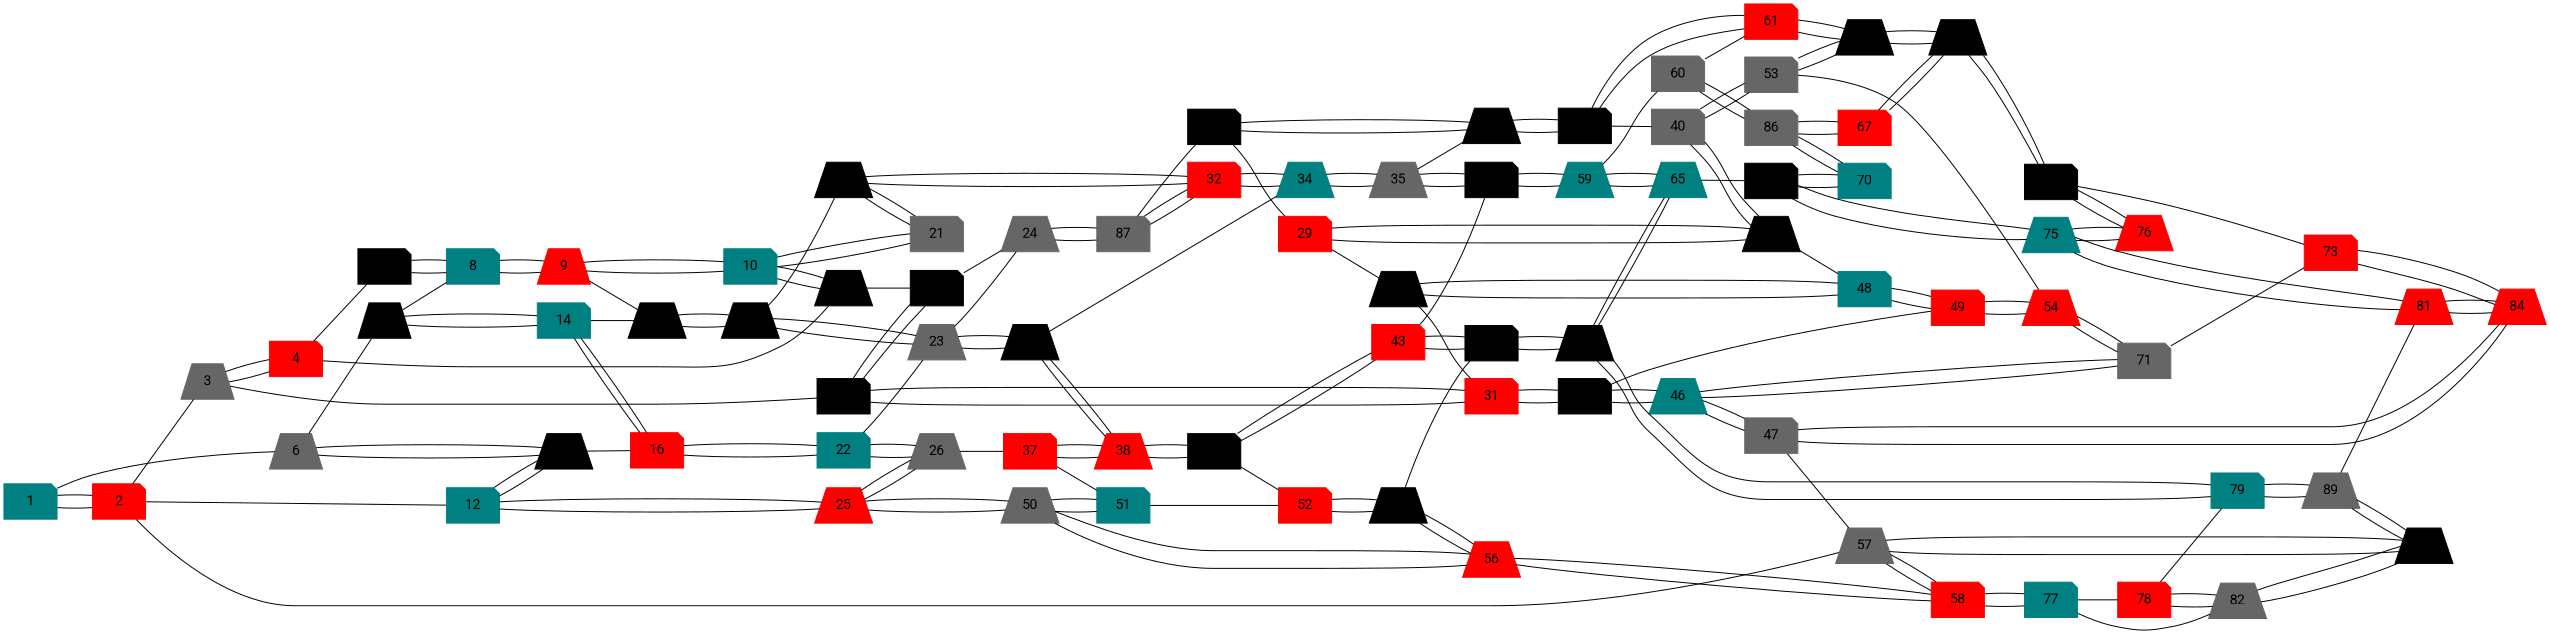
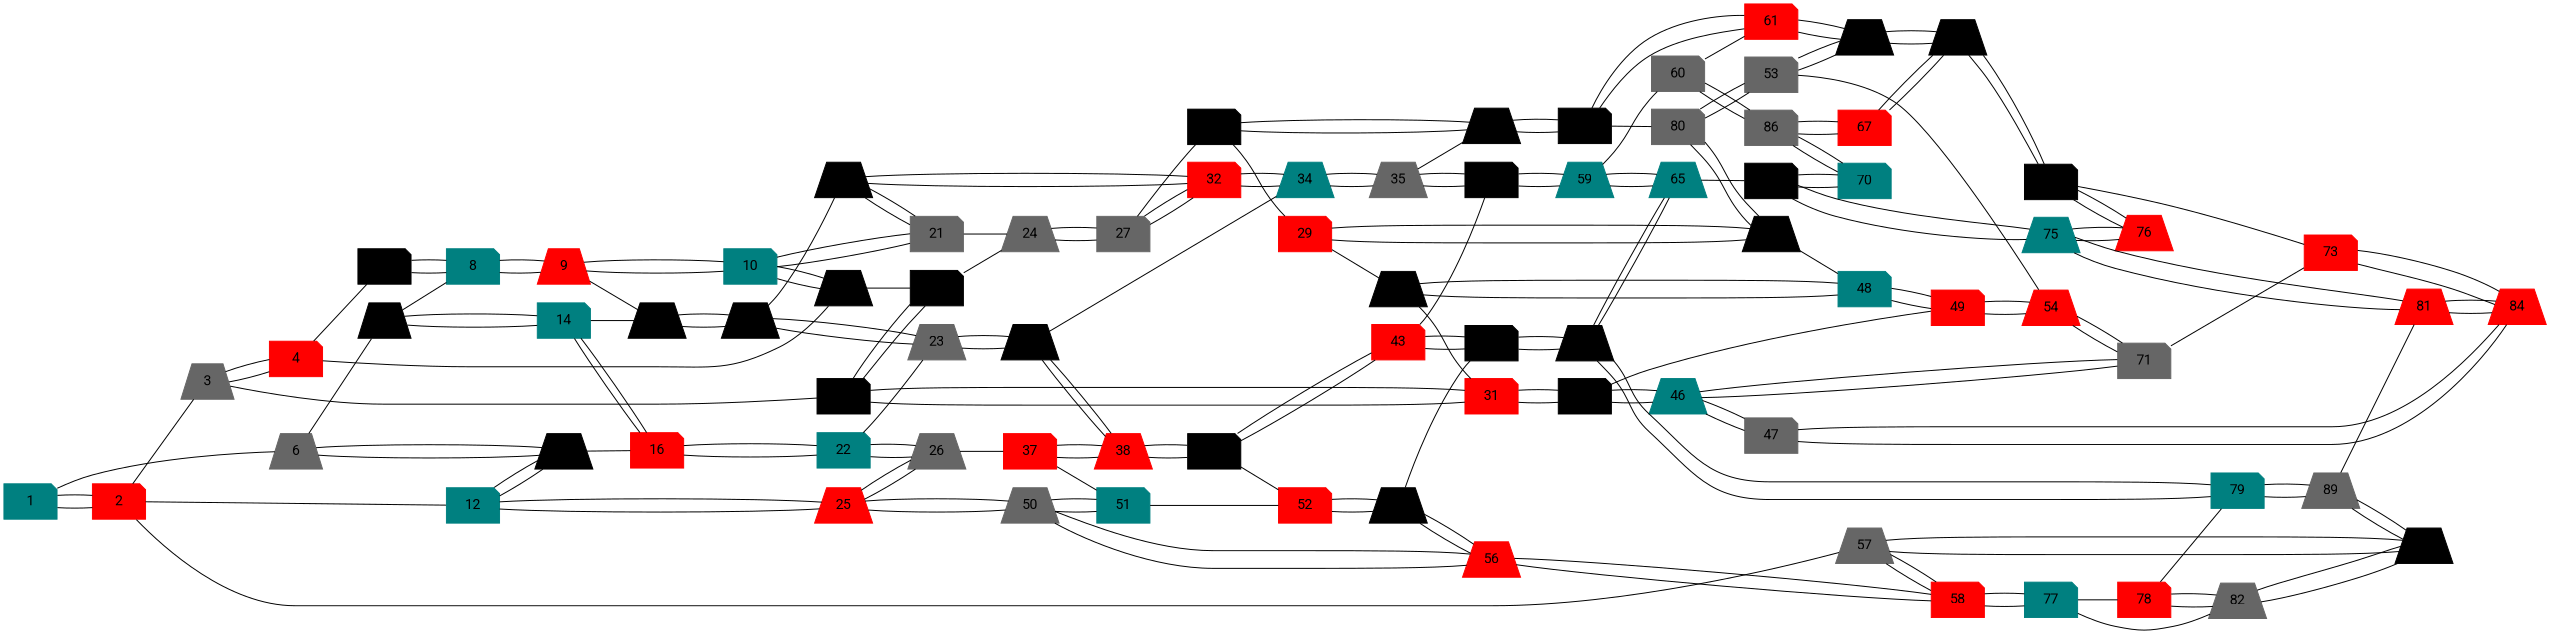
  graph {
    fontname=Roboto
    rankdir=LR
    node [color=black fontname=Roboto shape=note style=filled]
    edge [fontname=Roboto]
    1 [color=teal]
    2 [color=red]
    6 [color=gray40 shape=trapezium]
    3 [color=gray40 shape=trapezium]
    12 [color=teal]
    57 [color=gray40 shape=trapezium]
    7 [shape=trapezium]
    13 [shape=trapezium]
    4 [color=red]
    17
    25 [color=red shape=trapezium]
    58 [color=red]
    83 [shape=trapezium]
    5
    11 [shape=trapezium]
    18
    31 [color=red]
    47 [color=gray40]
    84 [color=red shape=trapezium]
    8 [color=teal]
    9 [color=red shape=trapezium]
    14 [color=teal]
    16 [color=red]
    15 [shape=trapezium]
    10 [color=teal]
    21 [color=gray40]
    19 [shape=trapezium]
    24 [color=gray40 shape=trapezium]
    26 [color=gray40 shape=trapezium]
    50 [color=gray40 shape=trapezium]
    22 [color=teal]
    20 [shape=trapezium]
    23 [color=gray40 shape=trapezium]
    45
-   27 [color=gray40 label=87]
+   27 [color=gray40]
    32 [color=red]
    33 [shape=trapezium]
    34 [color=teal shape=trapezium]
    37 [color=red]
    38 [color=red shape=trapezium]
    28
    51 [color=teal]
    56 [color=red shape=trapezium]
    29 [color=red]
    36 [shape=trapezium]
    30 [shape=trapezium]
    41 [shape=trapezium]
    39
    48 [color=teal]
    49 [color=red]
    46 [color=teal shape=trapezium]
    35 [color=gray40 shape=trapezium]
    42
    44
    59 [color=teal shape=trapezium]
-   40 [color=gray40]
+   40 [color=gray40 label=80]
    61 [color=red]
    52 [color=red]
    43 [color=red]
    53 [color=gray40]
    62 [shape=trapezium]
    54 [color=red shape=trapezium]
    63
    55 [shape=trapezium]
    64 [shape=trapezium]
    60 [color=gray40]
    65 [color=teal shape=trapezium]
    71 [color=gray40]
    73 [color=red]
    68 [shape=trapezium]
    77 [color=teal]
    78 [color=red]
    82 [color=gray40 shape=trapezium]
    n74 [color=gray40 label=86]
    69
    67 [color=red]
    70 [color=teal]
    72
    79 [color=teal]
    n80 [color=gray40 label=89 shape=trapezium]
    75 [color=teal shape=trapezium]
    76 [color=red shape=trapezium]
    81 [color=red shape=trapezium]
    1 -- 2
    1 -- 2
    1 -- 6
    2 -- 3
    2 -- 12
    2 -- 57
    6 -- 7
    6 -- 13
    6 -- 13
    3 -- 4
    3 -- 4
    3 -- 17
    12 -- 13
    12 -- 13
    12 -- 25
    12 -- 25
    57 -- 58
    57 -- 58
    57 -- 83
    57 -- 83
    7 -- 8
    7 -- 14
    7 -- 14
    13 -- 16
    4 -- 5
    4 -- 11
    17 -- 18
    17 -- 18
    17 -- 31
    17 -- 31
    25 -- 26
    25 -- 26
    25 -- 50
    25 -- 50
    58 -- 77
    58 -- 77
    5 -- 8
    5 -- 8
    11 -- 18
    18 -- 24
    31 -- 45
    31 -- 45
-   47 -- 57
    47 -- 84
    47 -- 84
    8 -- 9
    8 -- 9
    9 -- 15
    9 -- 10
    9 -- 10
    14 -- 16
    14 -- 16
    14 -- 15
    16 -- 22
    16 -- 22
    15 -- 19
    15 -- 19
    10 -- 11
    10 -- 11
    10 -- 21
    10 -- 21
-   23 -- 24
+   21 -- 24
    19 -- 20
    19 -- 23
    19 -- 23
    24 -- 27
    24 -- 27
    26 -- 37
    50 -- 51
    50 -- 51
    50 -- 56
    50 -- 56
    22 -- 26
    22 -- 26
    22 -- 23
    20 -- 21
    20 -- 21
    20 -- 32
    20 -- 32
    23 -- 33
    23 -- 33
    45 -- 49
    45 -- 46
    45 -- 46
    27 -- 32
    27 -- 32
    27 -- 28
    32 -- 34
    32 -- 34
    33 -- 34
    33 -- 38
    33 -- 38
    34 -- 35
    34 -- 35
    37 -- 38
    37 -- 38
    37 -- 51
    38 -- 42
    38 -- 42
    28 -- 29
    28 -- 36
    28 -- 36
    51 -- 52
    56 -- 58
    56 -- 58
    29 -- 30
    29 -- 41
    29 -- 41
    36 -- 39
    36 -- 39
    30 -- 31
    30 -- 48
    30 -- 48
    41 -- 48
    39 -- 40
    39 -- 61
    39 -- 61
    48 -- 49
    48 -- 49
    49 -- 54
    49 -- 54
    46 -- 47
    46 -- 47
    46 -- 71
    46 -- 71
    35 -- 36
    35 -- 44
    35 -- 44
    42 -- 52
    42 -- 43
    42 -- 43
    44 -- 59
    44 -- 59
    59 -- 60
    59 -- 65
    59 -- 65
    40 -- 41
    40 -- 41
    40 -- 53
    40 -- 53
    61 -- 62
    61 -- 62
    52 -- 55
    52 -- 55
    43 -- 44
    43 -- 63
    43 -- 63
    53 -- 62
    53 -- 62
    53 -- 54
    62 -- 68
    62 -- 68
    54 -- 71
    54 -- 71
    63 -- 64
    63 -- 64
    55 -- 56
    55 -- 56
    55 -- 63
    64 -- 65
    64 -- 65
    64 -- 79
    64 -- 79
    60 -- 61
    60 -- n74
    60 -- n74
    65 -- 69
    71 -- 73
    73 -- 84
    73 -- 84
    68 -- 72
    68 -- 72
    77 -- 78
    77 -- 82
    78 -- 82
    78 -- 82
    78 -- 79
    82 -- 83
    82 -- 83
    n74 -- 67
    n74 -- 67
    n74 -- 70
    n74 -- 70
    69 -- 70
    69 -- 70
    69 -- 75
    69 -- 75
    67 -- 68
    67 -- 68
    72 -- 73
    72 -- 76
    72 -- 76
    79 -- n80
    79 -- n80
    n80 -- 83
    n80 -- 83
    n80 -- 81
    75 -- 76
    75 -- 76
    75 -- 81
    75 -- 81
    81 -- 84
    81 -- 84
  }
